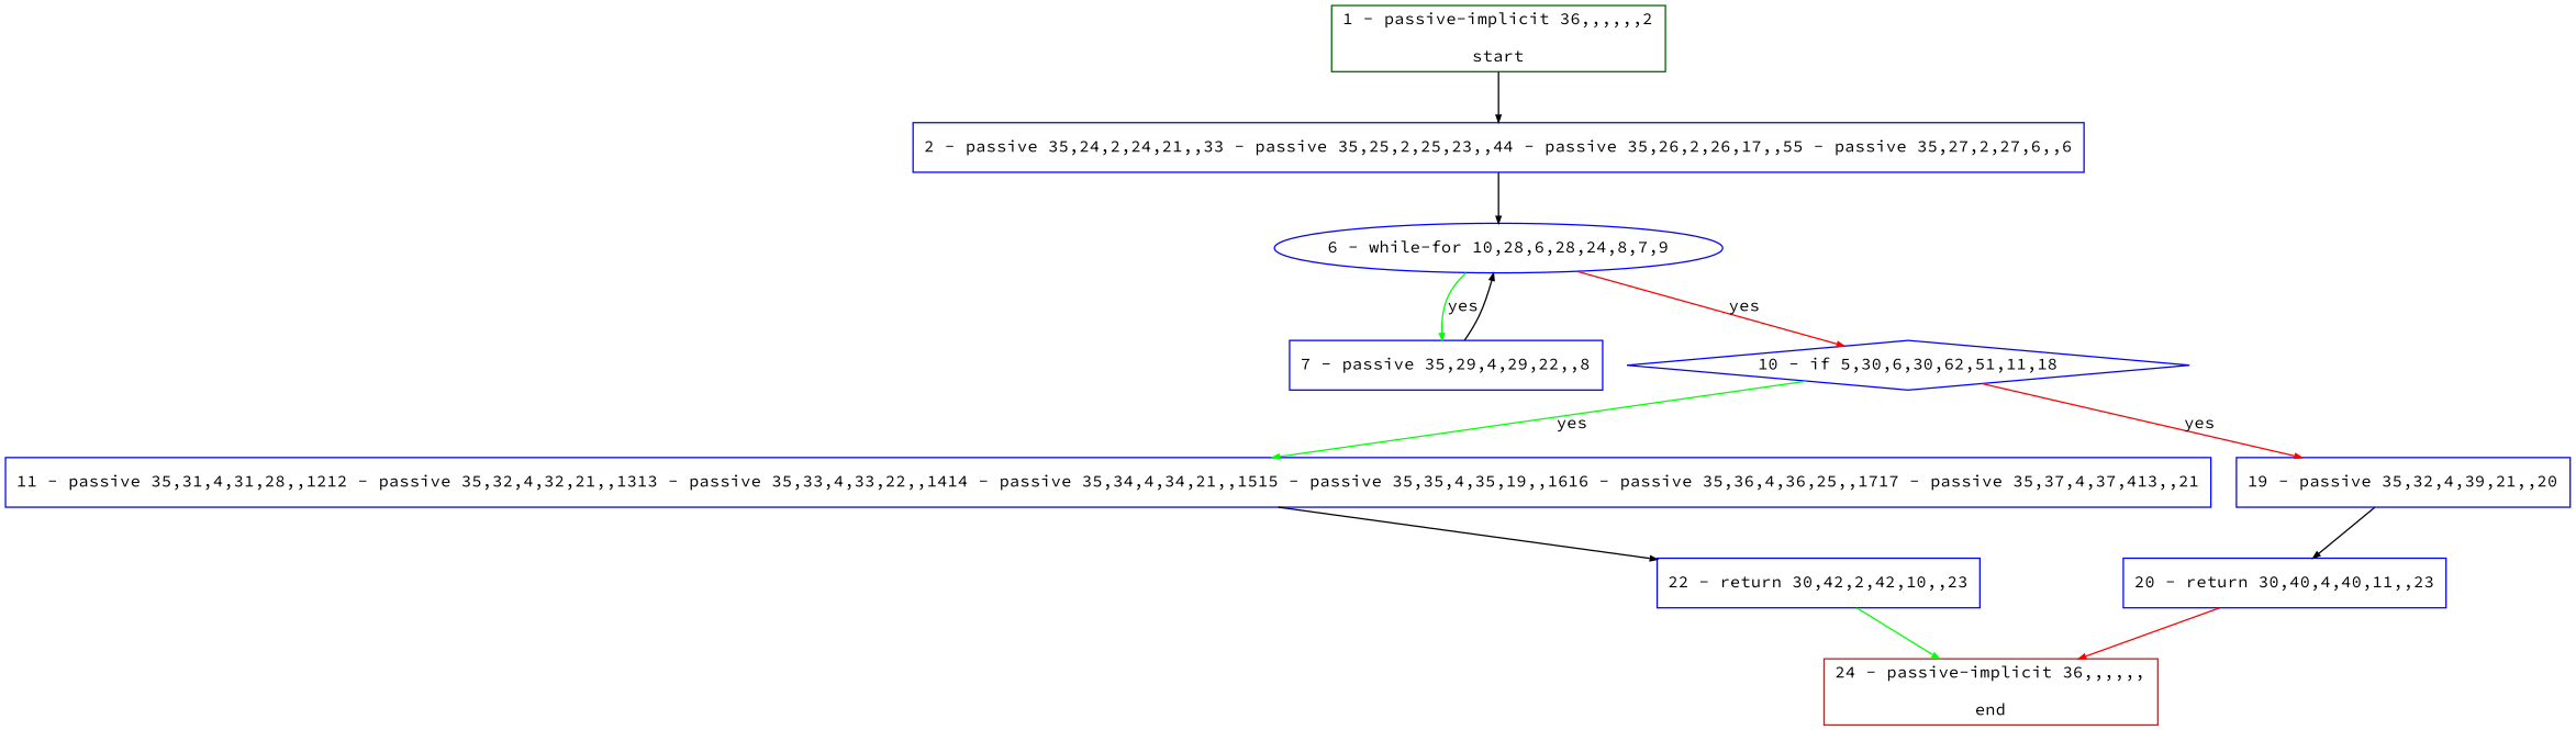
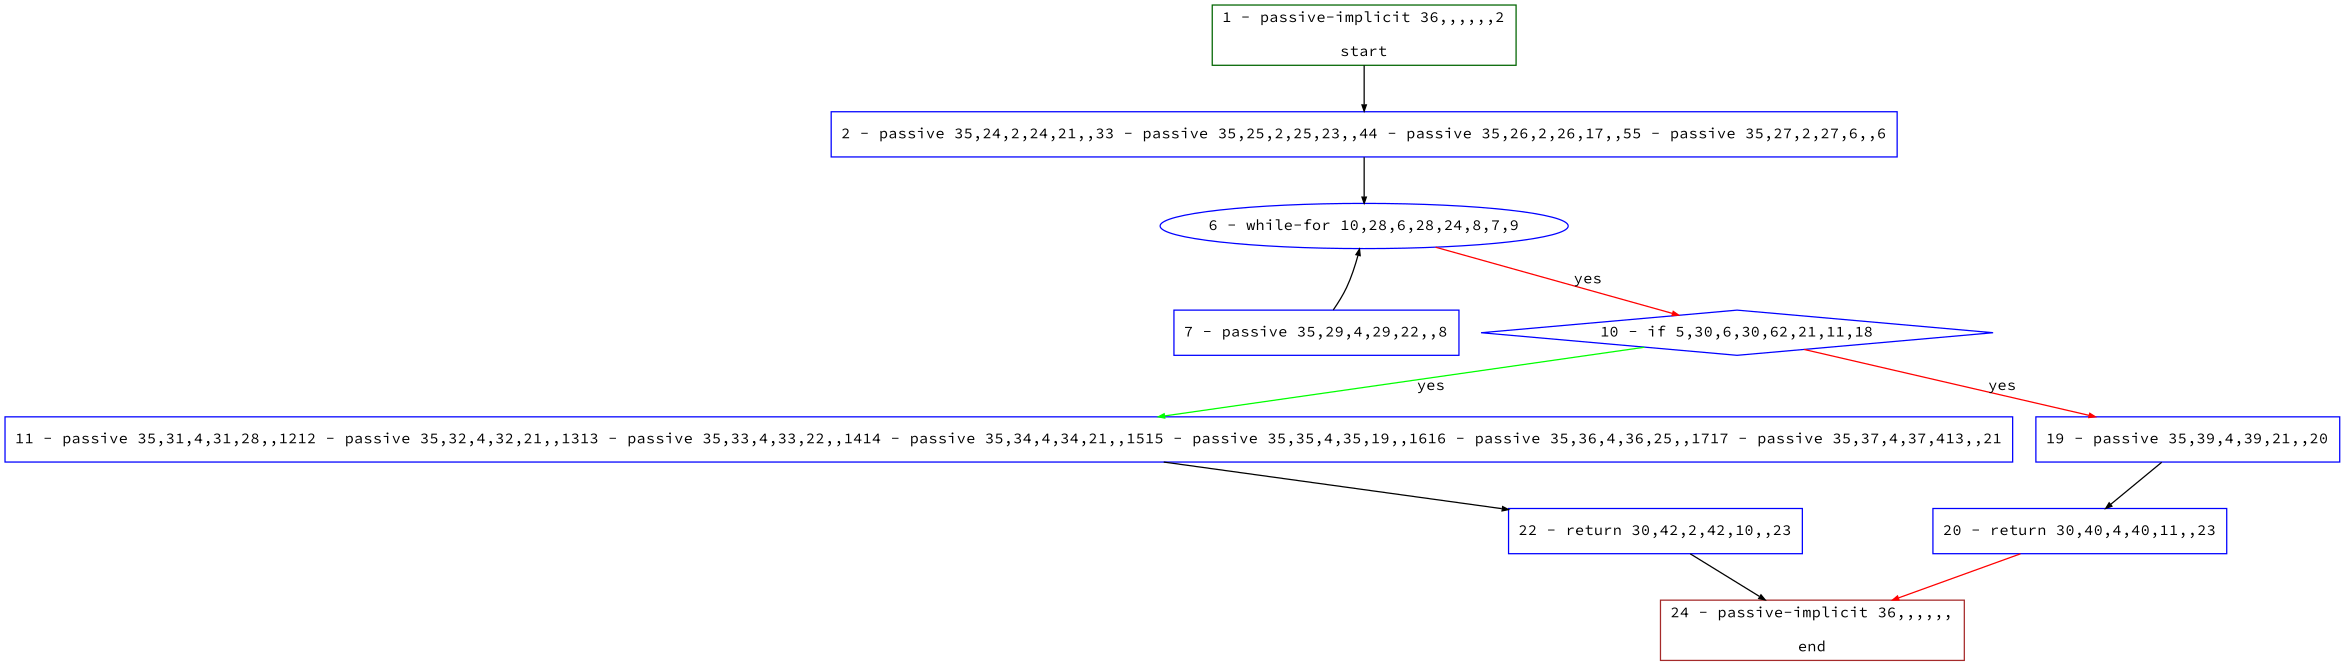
  digraph {
    bgcolor=white
    compound=true
    fillcolor="#FFFFCC"
    fontname="Source Code Pro"
    fontsize=12
    pack=true
    packmode=clust
    style="rounded,filled"
    node [color="#0000ff" compound=true fillcolor="#ffffff" fixedsize=false fontname="Source Code Pro" fontsize=12 node_initialized=no shape=box style=filled]
    edge [arrowhead=normal arrowsize=0.5 arrowtail=none color="#000000" compound=true dir=forward fontcolor=black fontname="Source Code Pro" fontsize=12]
    n1 [label="2 - passive 35,24,2,24,21,,33 - passive 35,25,2,25,23,,44 - passive 35,26,2,26,17,,55 - passive 35,27,2,27,6,,6"]
    n2 [label="6 - while-for 10,28,6,28,24,8,7,9" shape=oval]
    n3 [label="7 - passive 35,29,4,29,22,,8"]
-   n4 [label="10 - if 5,30,6,30,62,51,11,18" shape=diamond]
+   n4 [label="10 - if 5,30,6,30,62,21,11,18" shape=diamond]
    n5 [color="#006400" label="1 - passive-implicit 36,,,,,,2\n\nstart"]
    n6 [label="11 - passive 35,31,4,31,28,,1212 - passive 35,32,4,32,21,,1313 - passive 35,33,4,33,22,,1414 - passive 35,34,4,34,21,,1515 - passive 35,35,4,35,19,,1616 - passive 35,36,4,36,25,,1717 - passive 35,37,4,37,413,,21"]
-   n7 [label="19 - passive 35,32,4,39,21,,20"]
+   n7 [label="19 - passive 35,39,4,39,21,,20"]
    n8 [label="22 - return 30,42,2,42,10,,23"]
    n9 [label="20 - return 30,40,4,40,11,,23"]
    n10 [color="#a52a2a" label="24 - passive-implicit 36,,,,,,\n\nend"]
    n1 -> n2
-   n2 -> n3 [color="#00ff00" label=yes]
    n2 -> n4 [color="#ff0000" label=yes]
    n3 -> n2
    n4 -> n6 [color="#00ff00" label=yes]
    n4 -> n7 [color="#ff0000" label=yes]
    n5 -> n1
    n6 -> n8
    n7 -> n9
-   n8 -> n10 [color="#00ff00"]
+   n8 -> n10
    n9 -> n10 [color="#ff0000"]
  }
